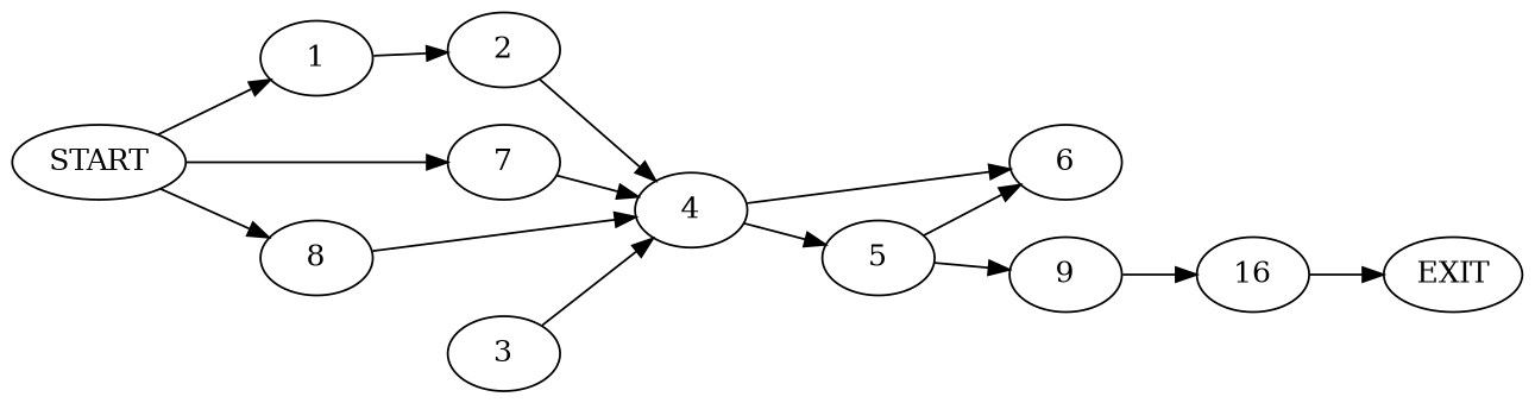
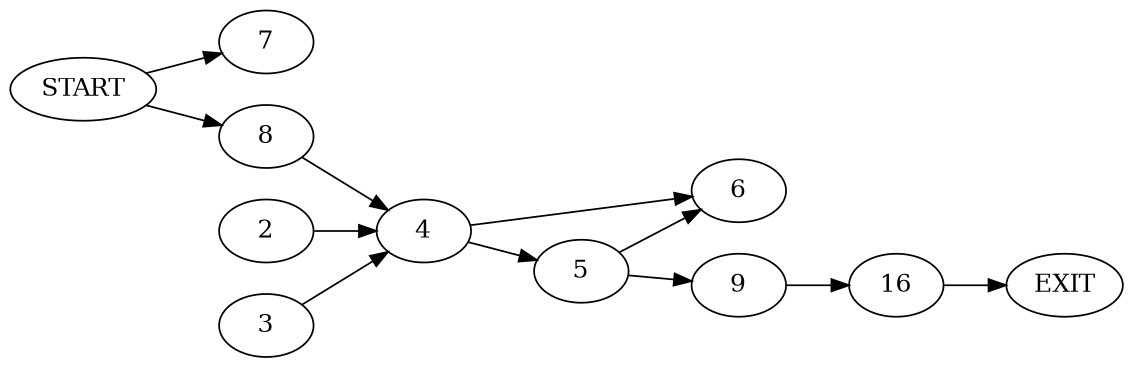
  digraph {
    fontname="DejaVu Serif"
    rankdir=LR
    node [fontname="DejaVu Serif"]
    edge [fontname="DejaVu Serif"]
    n1 [label=START]
-   1
    7
    8
    2
    4
    n7 [label=EXIT]
    3
    5
    6
    9
    n12 [label=16]
-   n1 -> 1
    n1 -> 7
    n1 -> 8
-   1 -> 2
-   7 -> 4
    8 -> 4
    2 -> 4
    4 -> 5
    4 -> 6
    3 -> 4
    5 -> 6
    5 -> 9
    9 -> n12
    n12 -> n7
  }
